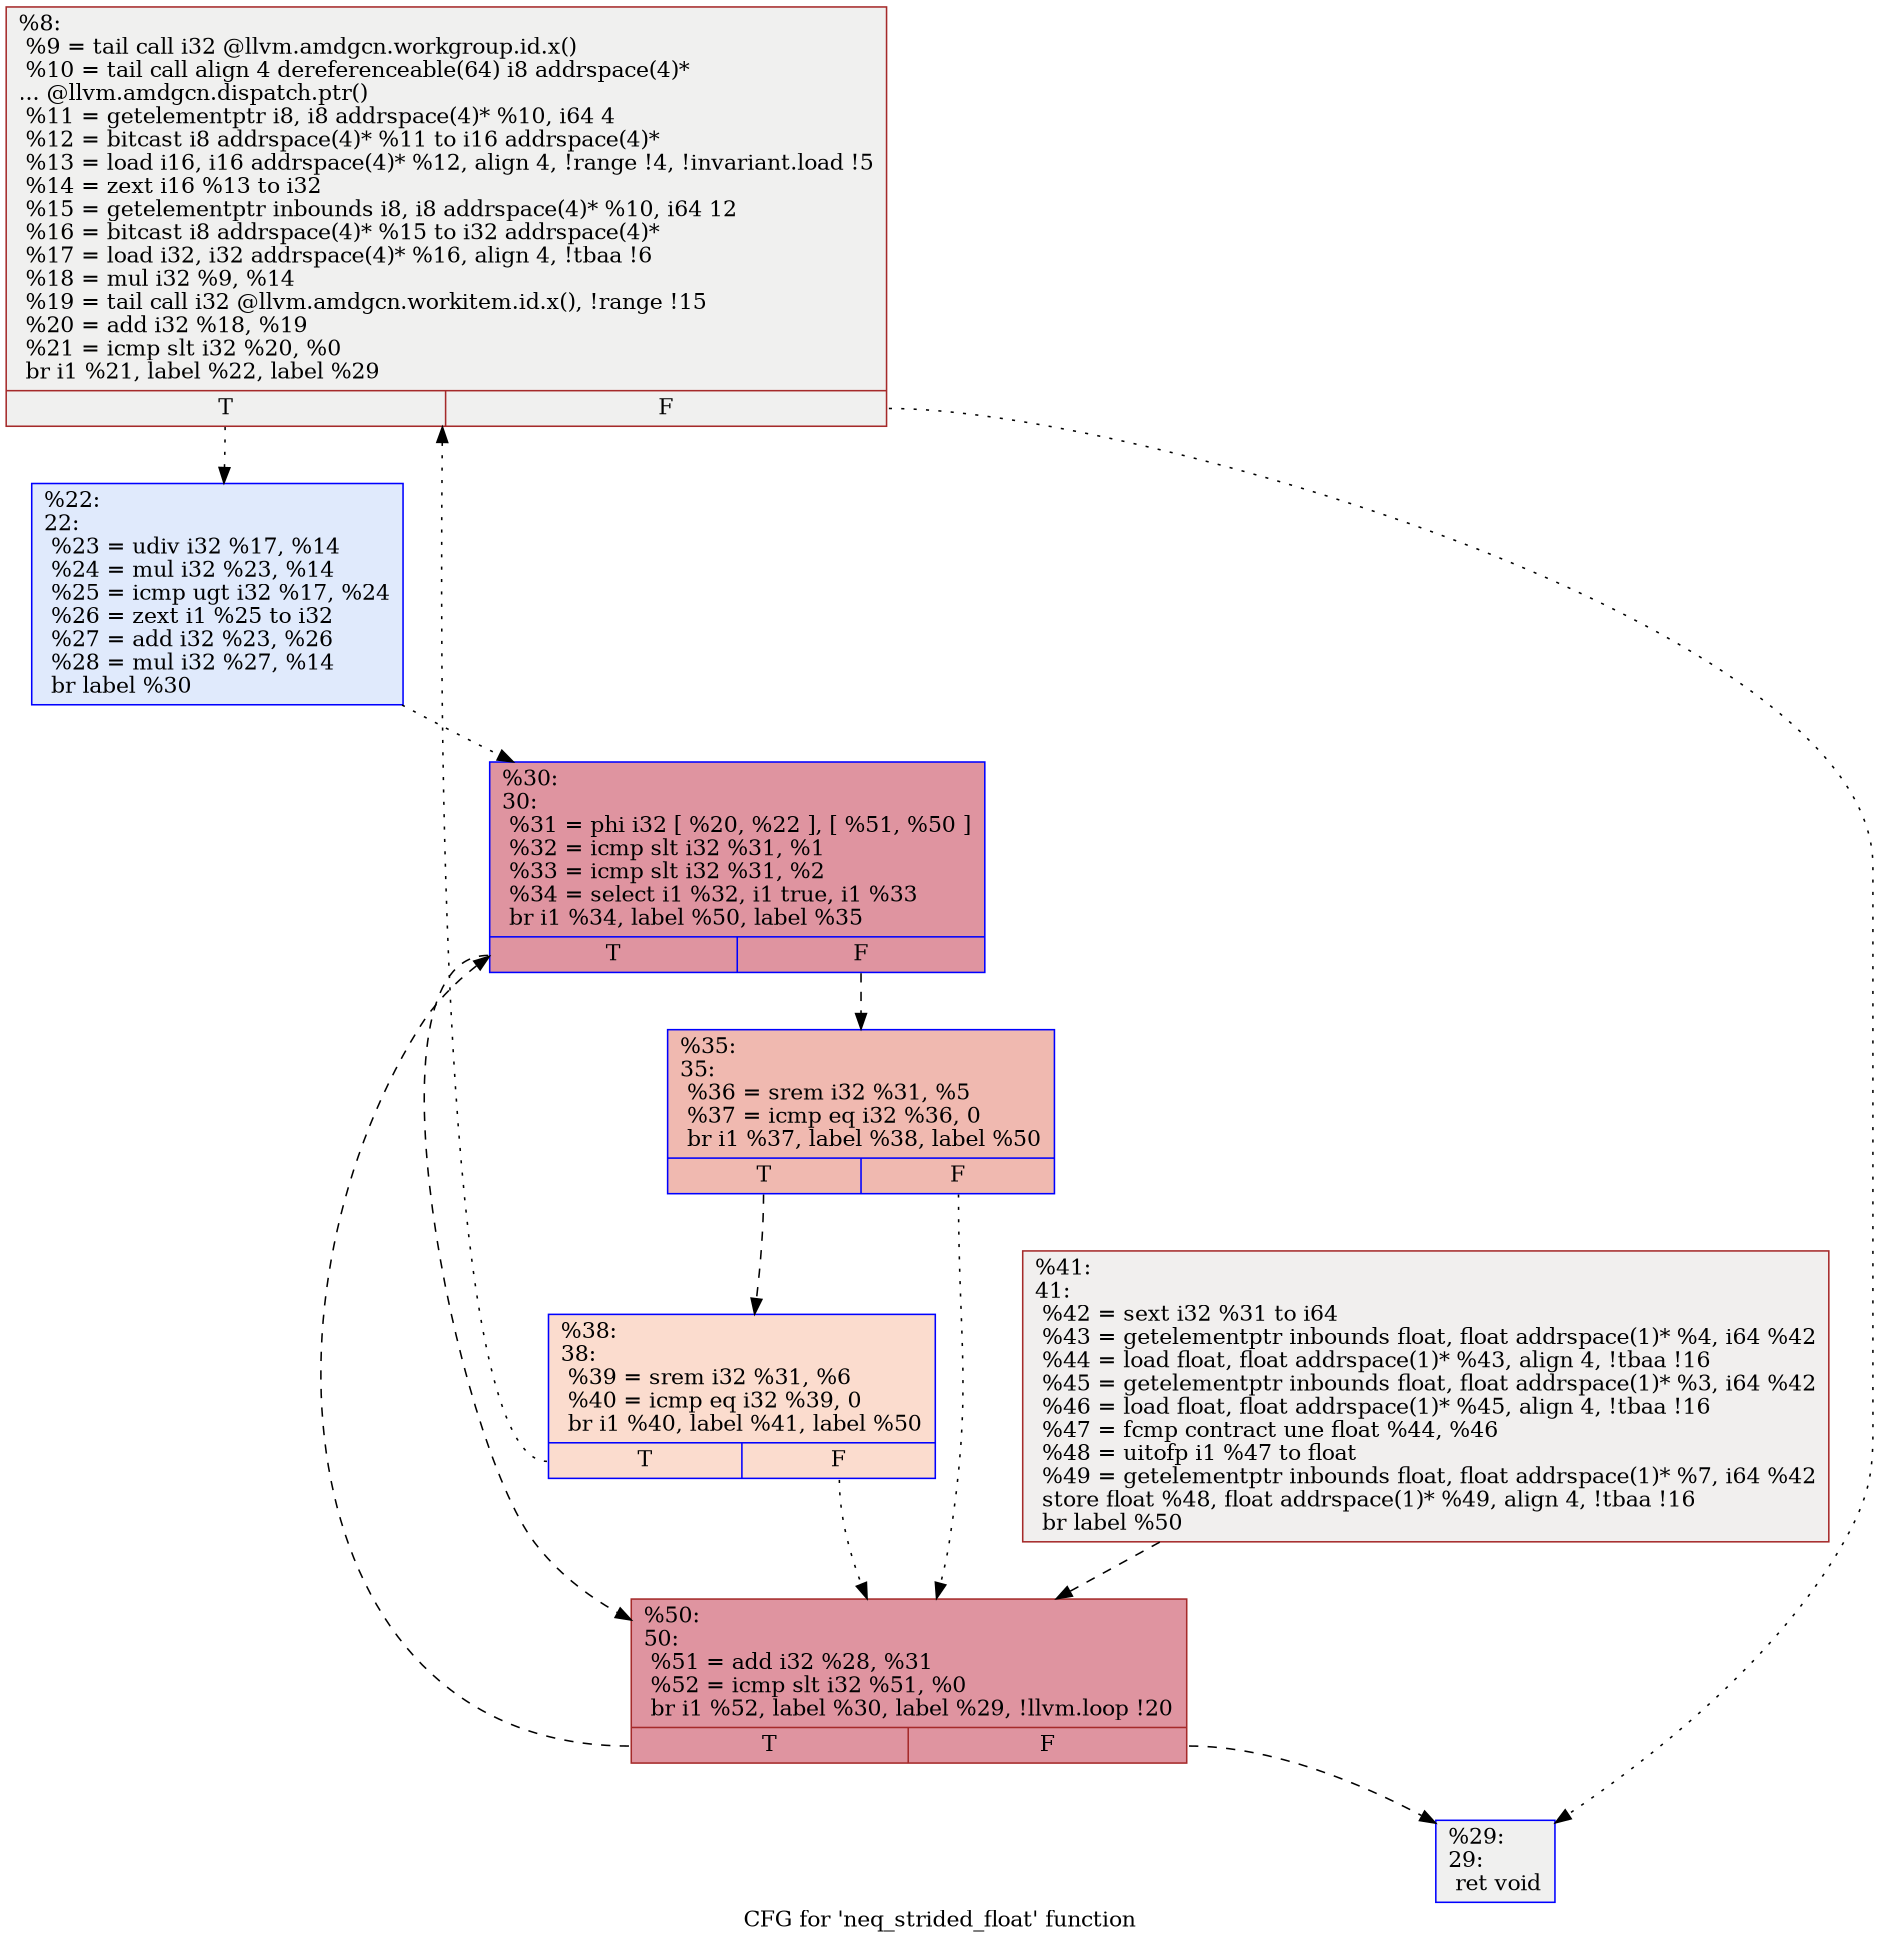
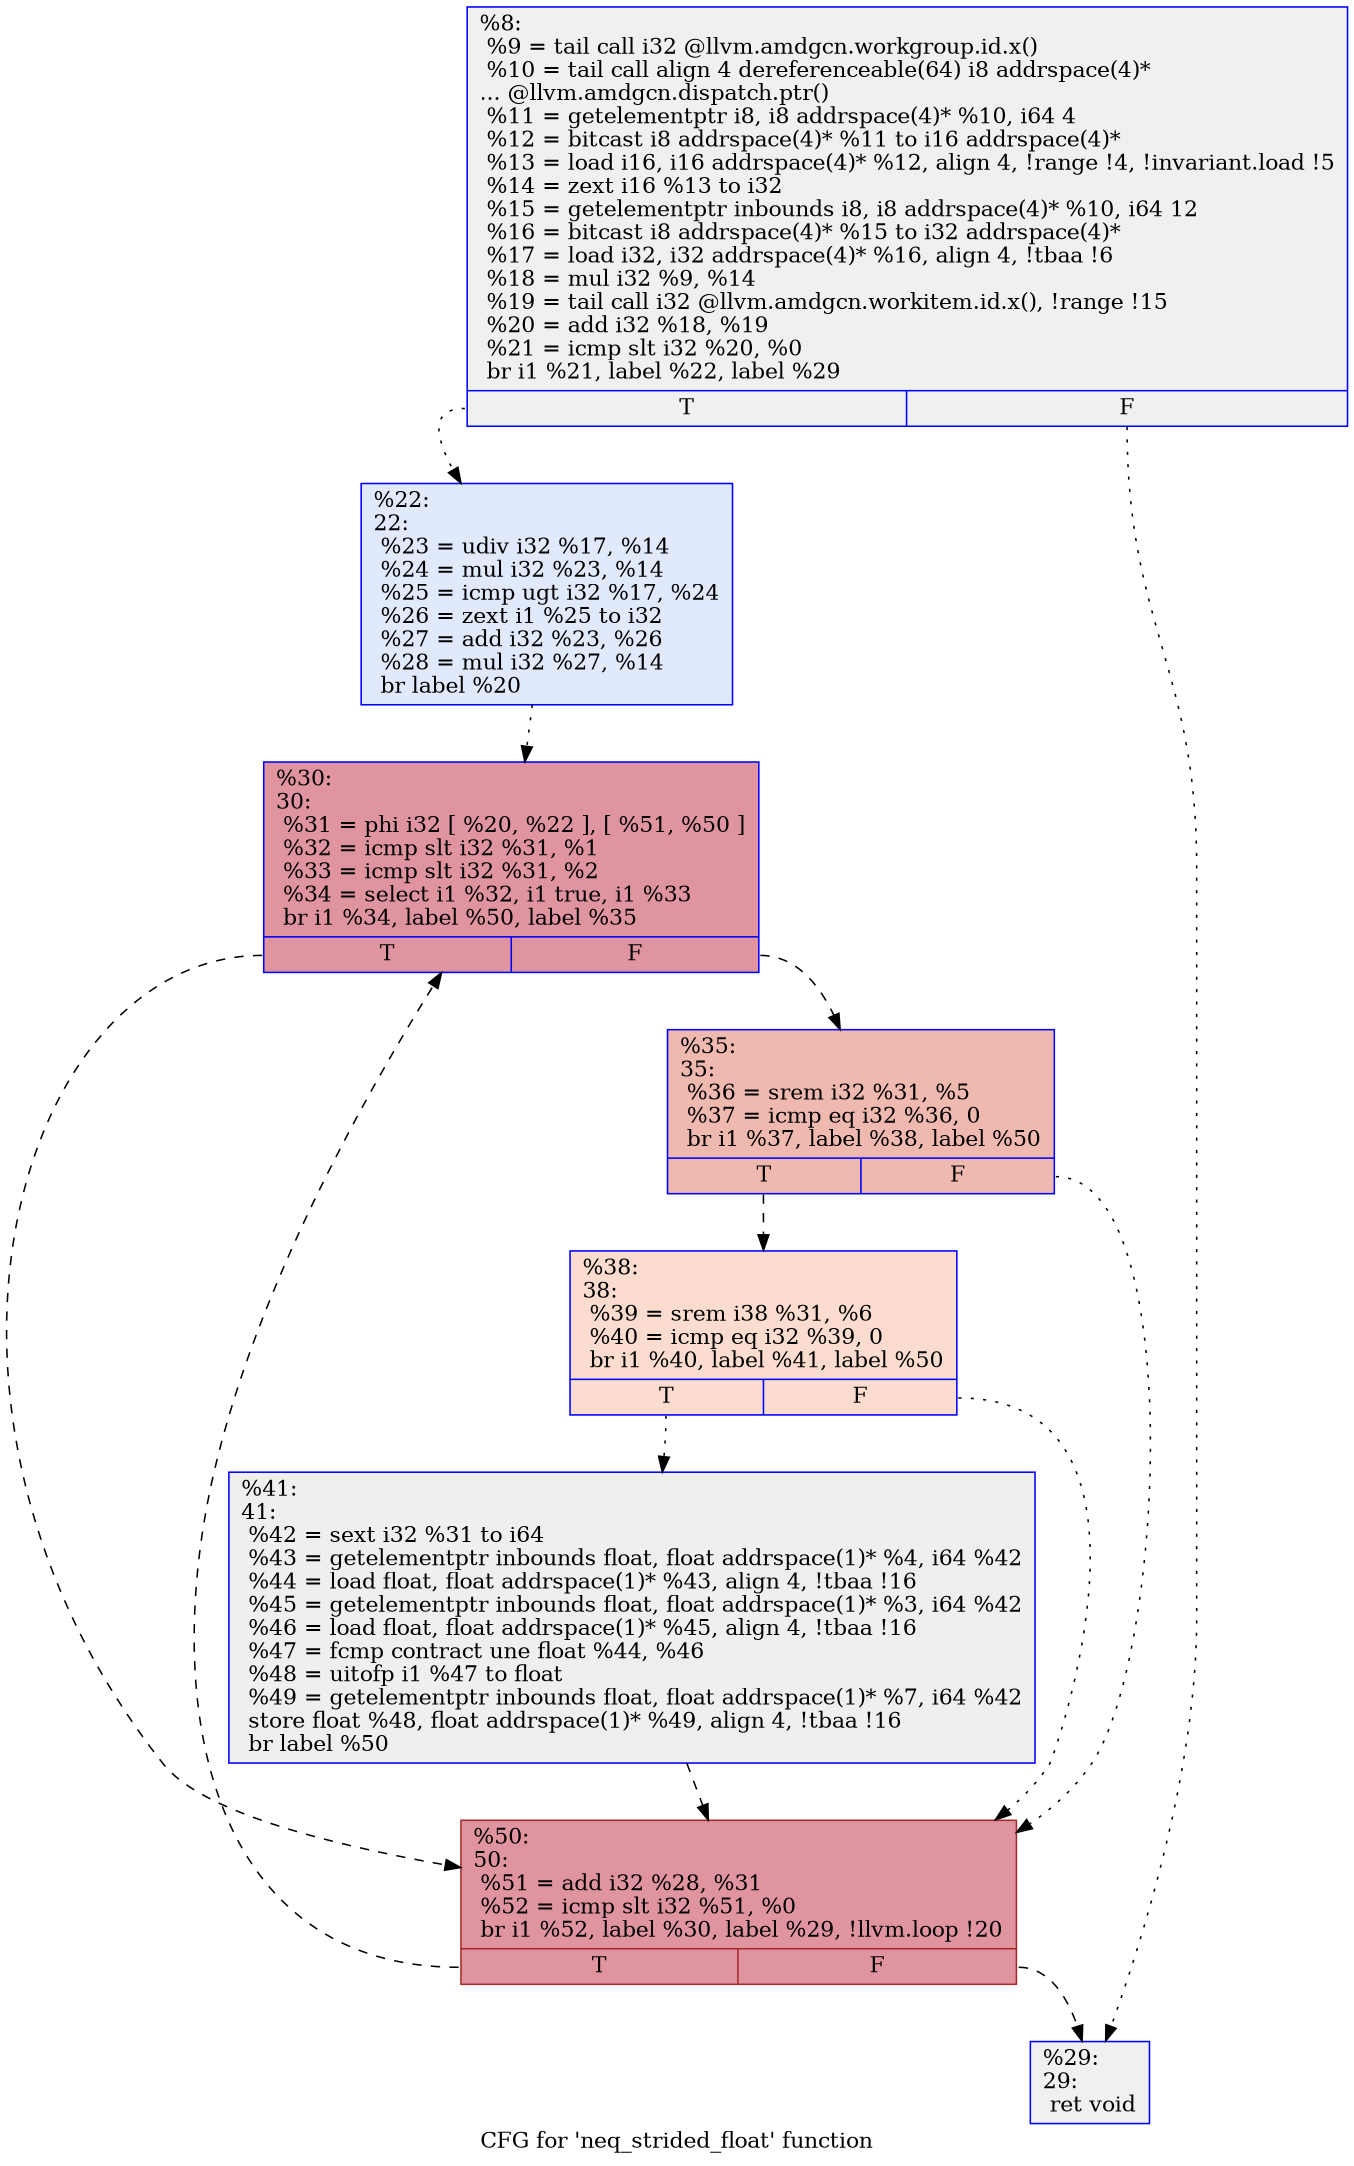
  digraph {
    label="CFG for 'neq_strided_float' function"
    node [color=blue fillcolor="#dedcdb70" shape=record style=filled]
    edge [style=dotted tailport=s0]
-   n1 [color=brown label="{%8:\l  %9 = tail call i32 @llvm.amdgcn.workgroup.id.x()\l  %10 = tail call align 4 dereferenceable(64) i8 addrspace(4)*\l... @llvm.amdgcn.dispatch.ptr()\l  %11 = getelementptr i8, i8 addrspace(4)* %10, i64 4\l  %12 = bitcast i8 addrspace(4)* %11 to i16 addrspace(4)*\l  %13 = load i16, i16 addrspace(4)* %12, align 4, !range !4, !invariant.load !5\l  %14 = zext i16 %13 to i32\l  %15 = getelementptr inbounds i8, i8 addrspace(4)* %10, i64 12\l  %16 = bitcast i8 addrspace(4)* %15 to i32 addrspace(4)*\l  %17 = load i32, i32 addrspace(4)* %16, align 4, !tbaa !6\l  %18 = mul i32 %9, %14\l  %19 = tail call i32 @llvm.amdgcn.workitem.id.x(), !range !15\l  %20 = add i32 %18, %19\l  %21 = icmp slt i32 %20, %0\l  br i1 %21, label %22, label %29\l|{<s0>T|<s1>F}}"]
-   n2 [fillcolor="#b9d0f970" label="{%22:\l22:                                               \l  %23 = udiv i32 %17, %14\l  %24 = mul i32 %23, %14\l  %25 = icmp ugt i32 %17, %24\l  %26 = zext i1 %25 to i32\l  %27 = add i32 %23, %26\l  %28 = mul i32 %27, %14\l  br label %30\l}"]
+   n1 [label="{%8:\l  %9 = tail call i32 @llvm.amdgcn.workgroup.id.x()\l  %10 = tail call align 4 dereferenceable(64) i8 addrspace(4)*\l... @llvm.amdgcn.dispatch.ptr()\l  %11 = getelementptr i8, i8 addrspace(4)* %10, i64 4\l  %12 = bitcast i8 addrspace(4)* %11 to i16 addrspace(4)*\l  %13 = load i16, i16 addrspace(4)* %12, align 4, !range !4, !invariant.load !5\l  %14 = zext i16 %13 to i32\l  %15 = getelementptr inbounds i8, i8 addrspace(4)* %10, i64 12\l  %16 = bitcast i8 addrspace(4)* %15 to i32 addrspace(4)*\l  %17 = load i32, i32 addrspace(4)* %16, align 4, !tbaa !6\l  %18 = mul i32 %9, %14\l  %19 = tail call i32 @llvm.amdgcn.workitem.id.x(), !range !15\l  %20 = add i32 %18, %19\l  %21 = icmp slt i32 %20, %0\l  br i1 %21, label %22, label %29\l|{<s0>T|<s1>F}}"]
+   n2 [fillcolor="#b9d0f970" label="{%22:\l22:                                               \l  %23 = udiv i32 %17, %14\l  %24 = mul i32 %23, %14\l  %25 = icmp ugt i32 %17, %24\l  %26 = zext i1 %25 to i32\l  %27 = add i32 %23, %26\l  %28 = mul i32 %27, %14\l  br label %20\l}"]
    n3 [label="{%29:\l29:                                               \l  ret void\l}"]
    n4 [fillcolor="#b70d2870" label="{%30:\l30:                                               \l  %31 = phi i32 [ %20, %22 ], [ %51, %50 ]\l  %32 = icmp slt i32 %31, %1\l  %33 = icmp slt i32 %31, %2\l  %34 = select i1 %32, i1 true, i1 %33\l  br i1 %34, label %50, label %35\l|{<s0>T|<s1>F}}"]
    n5 [color=brown fillcolor="#b70d2870" label="{%50:\l50:                                               \l  %51 = add i32 %28, %31\l  %52 = icmp slt i32 %51, %0\l  br i1 %52, label %30, label %29, !llvm.loop !20\l|{<s0>T|<s1>F}}"]
    n6 [fillcolor="#de614d70" label="{%35:\l35:                                               \l  %36 = srem i32 %31, %5\l  %37 = icmp eq i32 %36, 0\l  br i1 %37, label %38, label %50\l|{<s0>T|<s1>F}}"]
-   n7 [fillcolor="#f7af9170" label="{%38:\l38:                                               \l  %39 = srem i32 %31, %6\l  %40 = icmp eq i32 %39, 0\l  br i1 %40, label %41, label %50\l|{<s0>T|<s1>F}}"]
-   n8 [color=brown fillcolor="#e0dbd870" label="{%41:\l41:                                               \l  %42 = sext i32 %31 to i64\l  %43 = getelementptr inbounds float, float addrspace(1)* %4, i64 %42\l  %44 = load float, float addrspace(1)* %43, align 4, !tbaa !16\l  %45 = getelementptr inbounds float, float addrspace(1)* %3, i64 %42\l  %46 = load float, float addrspace(1)* %45, align 4, !tbaa !16\l  %47 = fcmp contract une float %44, %46\l  %48 = uitofp i1 %47 to float\l  %49 = getelementptr inbounds float, float addrspace(1)* %7, i64 %42\l  store float %48, float addrspace(1)* %49, align 4, !tbaa !16\l  br label %50\l}"]
+   n7 [fillcolor="#f7af9170" label="{%38:\l38:                                               \l  %39 = srem i38 %31, %6\l  %40 = icmp eq i32 %39, 0\l  br i1 %40, label %41, label %50\l|{<s0>T|<s1>F}}"]
+   n8 [fillcolor="#e0dbd870" label="{%41:\l41:                                               \l  %42 = sext i32 %31 to i64\l  %43 = getelementptr inbounds float, float addrspace(1)* %4, i64 %42\l  %44 = load float, float addrspace(1)* %43, align 4, !tbaa !16\l  %45 = getelementptr inbounds float, float addrspace(1)* %3, i64 %42\l  %46 = load float, float addrspace(1)* %45, align 4, !tbaa !16\l  %47 = fcmp contract une float %44, %46\l  %48 = uitofp i1 %47 to float\l  %49 = getelementptr inbounds float, float addrspace(1)* %7, i64 %42\l  store float %48, float addrspace(1)* %49, align 4, !tbaa !16\l  br label %50\l}"]
    n1 -> n2
    n1 -> n3 [tailport=s1]
    n2 -> n4
    n4 -> n5 [style=dashed]
    n4 -> n6 [style=dashed tailport=s1]
    n5 -> n3 [style=dashed tailport=s1]
    n5 -> n4 [style=dashed]
    n6 -> n5 [tailport=s1]
    n6 -> n7 [style=dashed]
    n7 -> n5 [tailport=s1]
-   n7 -> n1
+   n7 -> n8
    n8 -> n5 [style=dashed]
  }
